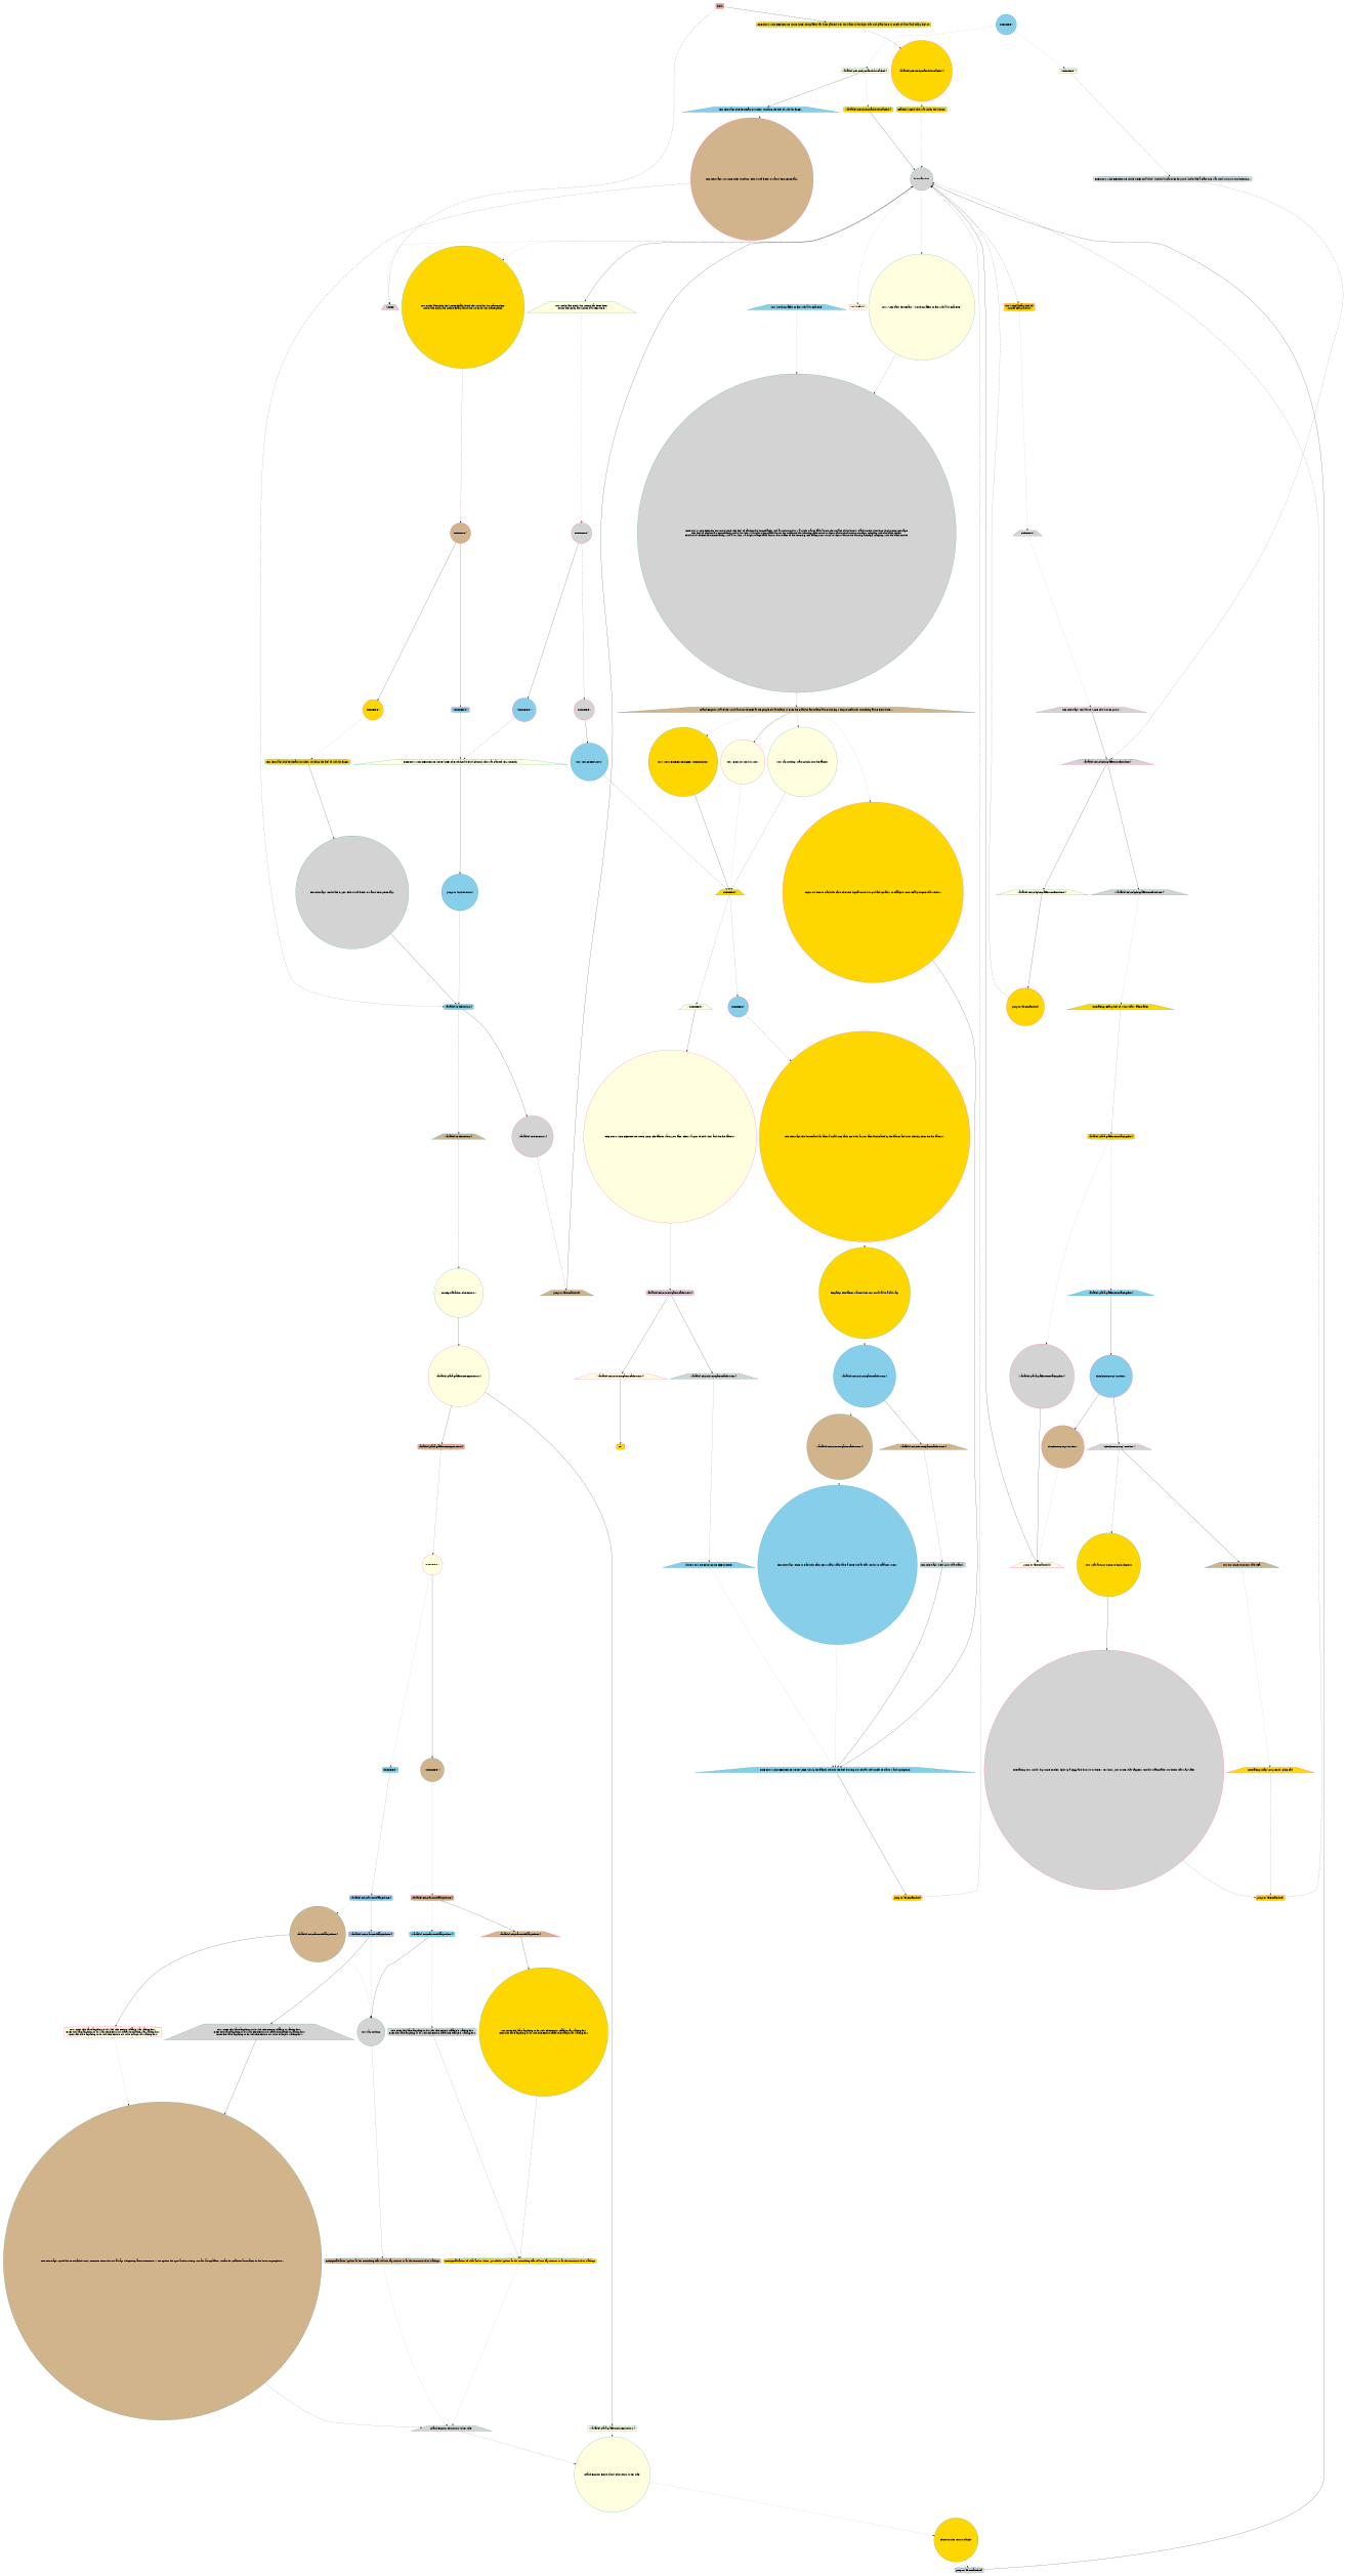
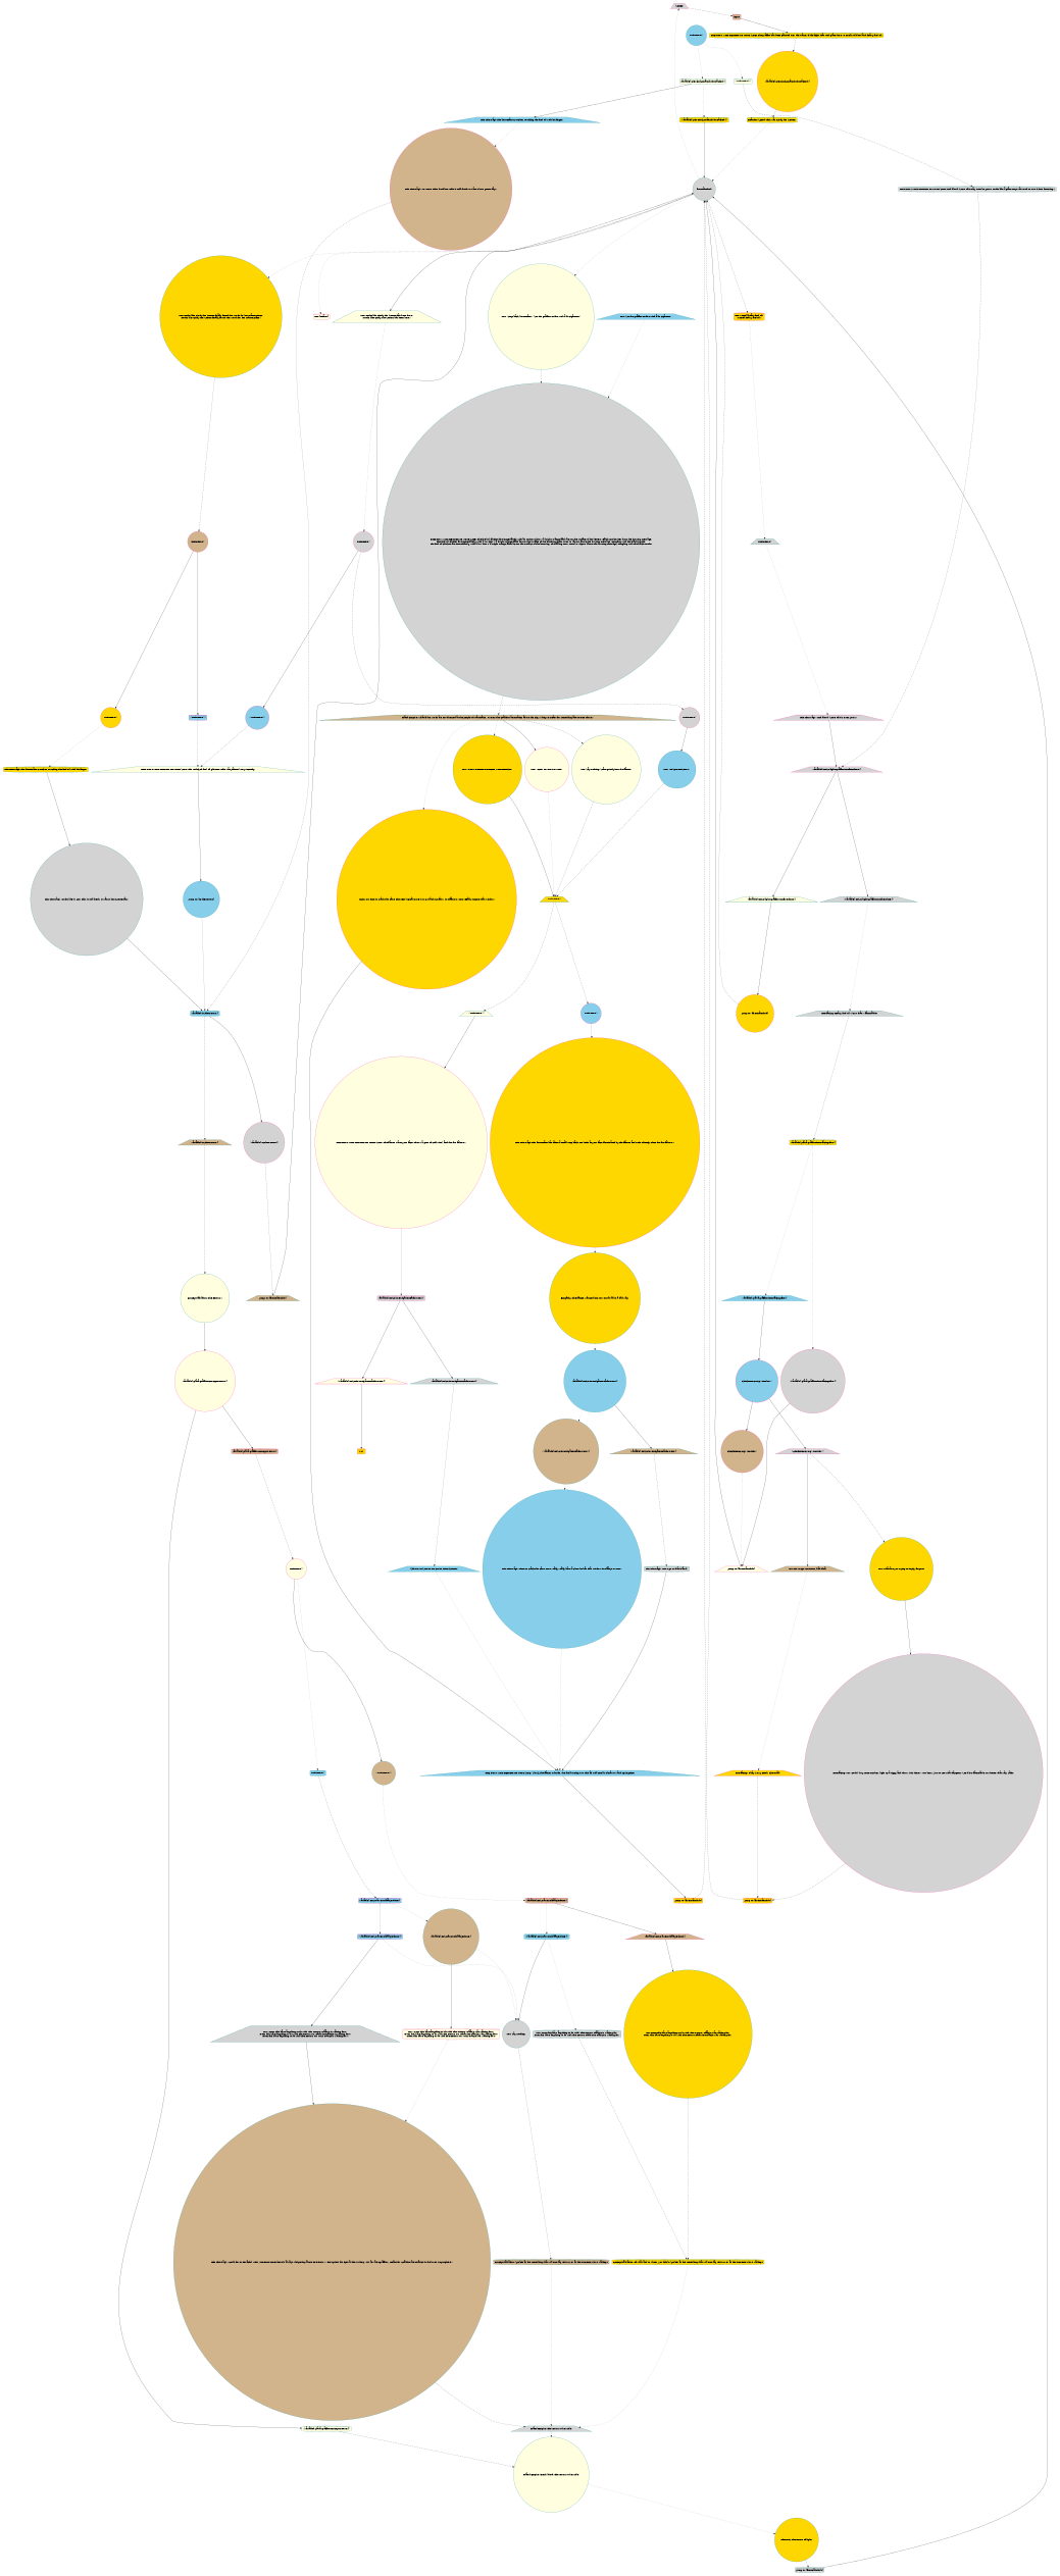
  digraph {
    node [color=teal fillcolor=lightgrey shape=circle style=filled]
    edge [style=solid]
    n1 [color=deeppink label=START shape=trapezium]
    n2 [color=deeppink fillcolor=tan label=input shape=cylinder]
    n3 [fillcolor=gold label="ONE DAY I WILL RETURN TO YOUR SIDE: The graffito has been painted over the traces of the fight that took place here. It smells of blood and heavy fuel oil." shape=cylinder]
    n4 [color=deeppink fillcolor=gold label="Variable[\"pier.cindy_main_hub_reached\"]"]
    n5 [fillcolor=lightyellow label="You: Say nothing. Stare grimly into the flames."]
    n6 [fillcolor=gold label="IsKimHere()" shape=trapezium]
    n7 [color=deeppink fillcolor=skyblue label="IsKimHere()"]
    n8 [fillcolor=lightyellow label="!(IsKimHere())" shape=trapezium]
    n9 [color=deeppink label="IsKimHere()"]
    n10 [color=deeppink label="IsKimHere()"]
    n11 [color=deeppink fillcolor=skyblue label="!(IsKimHere())"]
    n12 [fillcolor=skyblue label="You: \"DISCO ELYSIUM.\""]
    n13 [fillcolor=lightyellow label="ONE DAY I WILL RETURN TO YOUR SIDE: The red-dyed fuel oil glistens. This was painted very recently." shape=trapezium]
    n14 [fillcolor=skyblue label="Jump to: [tc.the_return]"]
    n15 [fillcolor=skyblue label="ONE DAY I WILL RETURN TO YOUR SIDE: Slowly the flames subside, the fuel burning out. The air still smells of mazut -- and springtime." shape=trapezium]
    n16 [color=deeppink fillcolor=gold label="Jump to: [fire_main_hub]" shape=cylinder]
    n17 [label=fire_main_hub]
    n18 [fillcolor=gold label="You: \"YOU'VE BEEN POLICED, MARTINAISE.\""]
    n19 [color=deeppink fillcolor=tan label="Variable[\"TASK.arrest_klaasje_done\"]" shape=cylinder]
    n20 [color=deeppink fillcolor=tan label="Variable[\"TASK.arrest_klaasje_done\"]" shape=trapezium]
    n21 [fillcolor=skyblue label="!(Variable[\"TASK.arrest_klaasje_done\"])" shape=cylinder]
    n22 [fillcolor=gold label="You: Does this have anything to do with' The Return' Klaasje was waiting for?\nDoes this have anything to do with The Return Katarzine Alasije was waiting for?"]
    n23 [label="You: Does this have anything to do with 'The Return' Klaasje is waiting for?\nDoes this have anything to do with The Return Katarzine Alasije is waiting for?" shape=cylinder]
    n24 [label="You: Say nothing."]
    n25 [fillcolor=gold label="Conceptualization: Of what and to whom, you think? Spoken as the something that will one day return? Or as the someone who's waiting?" shape=cylinder]
    n26 [fillcolor=tan label="Conceptualization: Spoken as the something that will one day return? Or as the someone who's waiting?" shape=cylinder]
    n27 [color=deeppink label="Interfacing: You *could* buy some smokes, light up a ciggy and throw it in there... You know, just to see what happens. See if it's flammable. It's better that way. Safer."]
    n28 [color=deeppink fillcolor=gold label="Jump to: [fire_main_hub]" shape=cylinder]
    n29 [fillcolor=gold label="Rhetoric: The return of light."]
    n30 [label="Jump to: [fire_main_hub]" shape=cylinder]
    n31 [fillcolor=lightyellow label="You: Looks like Cindy the SKULL has been here.\n\"Looks like Cindy the SKULL has been here.\"" shape=trapezium]
    n32 [color=deeppink fillcolor=lightyellow label="You: [Leave.]" shape=cylinder]
    n33 [fillcolor=lightyellow label="You: \"Step back, lieutenant.\" (Set the graffito on fire with a lit cigarette.)"]
    n34 [color=deeppink fillcolor=gold label="You: I smell heavy fuel oil.\n\"I smell heavy fuel oil.\"" shape=cylinder]
    n35 [fillcolor=gold label="You: Looks like Cindy the SKULL finally found the words for her masterpiece.\n\"Looks like Cindy the SKULL finally found the words for her masterpiece.\""]
    n36 [fillcolor=skyblue label="Variable[\"tc.the_return\"]" shape=cylinder]
    n37 [fillcolor=tan label="You: No. Nope. No-no-no, bad idea." shape=trapezium]
    n38 [color=deeppink fillcolor=gold label="Interfacing: Okay. Sorry. Hooh. Close call." shape=trapezium]
    n39 [label="Inland Empire: The return to her side." shape=trapezium]
    n40 [fillcolor=lightyellow label="Inland Empire: Fresh blood. The return to her side."]
    n41 [label="ONE DAY I WILL RETURN TO YOUR SIDE: The fuel oil catches fire immediately with an ominous hiss -- a bright orange flash across the surface of the letters. Black smoke rises from the burning message.\nThe fuel oil catches fire immediately, with a low hiss -- a bright orange flash across the surface of the lettering. Rain turns to vapour above the burning message, mingling with the black smoke.\nThe fuel oil catches fire immediately, with a low hiss -- a bright orange flash across the surface of the lettering. The falling snow turns to vapour above the burning message, mingling with the black smoke."]
    n42 [fillcolor=tan label="Inland Empire: What if the words are not directed at the people of Martinaise, or even the Coalition aerostatics above the city -- they're meant for something above even those..." shape=trapezium]
    n43 [color=deeppink fillcolor=tan label="Kim Kitsuragi: \"Or some other hoodlum. This is still fresh. It wasn't here yesterday.\""]
    n44 [fillcolor=tan label="Variable[\"tc.the_return\"]" shape=trapezium]
    n45 [color=deeppink label="!(Variable[\"tc.the_return\"])"]
    n46 [fillcolor=tan label="Kim Kitsuragi: \"Could be. In Revachol West, someone somewhere is always whispering about Le Retour...\" He squints his eyes at the writing. \"It's an *aerograffito*, meant for Coalition aerostatics in the lower troposphere.\""]
-   n47 [fillcolor=gold label="Interfacing: Heavy fuel oil -- isn't that... flammable?" shape=trapezium]
+   n47 [label="Interfacing: Heavy fuel oil -- isn't that... flammable?" shape=trapezium]
    n48 [fillcolor=gold label="Variable[\"plaza.graffito_interfacing_fire\"]" shape=cylinder]
    n49 [fillcolor=skyblue label="Variable[\"plaza.graffito_interfacing_fire\"]" shape=trapezium]
    n50 [color=deeppink label="!(Variable[\"plaza.graffito_interfacing_fire\"])"]
    n51 [fillcolor=skyblue label="You: Set the graffito on fire with a lit cigarette." shape=trapezium]
    n52 [fillcolor=skyblue label="Variable[\"TASK.investigate_sea_fortress\"]"]
    n53 [fillcolor=tan label="Variable[\"TASK.investigate_sea_fortress\"]" shape=trapezium]
    n54 [fillcolor=tan label="!(Variable[\"TASK.investigate_sea_fortress\"])"]
    n55 [label="Kim Kitsuragi: \"Let's go to that island.\"" shape=cylinder]
    n56 [fillcolor=skyblue label="Kim Kitsuragi: \"Time to crack this case. Let's really, really have a close look at that window in Klaasje's room.\""]
    n57 [color=deeppink fillcolor=lightyellow label="Variable[\"plaza.graffito_concept_return\"]"]
    n58 [color=deeppink fillcolor=tan label="Variable[\"plaza.graffito_concept_return\"]" shape=cylinder]
    n59 [fillcolor=lightyellow label="!(Variable[\"plaza.graffito_concept_return\"])" shape=cylinder]
    n60 [color=deeppink fillcolor=lightyellow label="IsKimHere()"]
    n61 [fillcolor=skyblue label="IsKimHere()" shape=cylinder]
    n62 [fillcolor=tan label="!(IsKimHere())"]
    n63 [color=deeppink fillcolor=lightyellow label="ONE DAY I WILL RETURN TO YOUR SIDE: The flames warm your face. Then -- a gust of cold wind, and the fire falters..."]
    n64 [color=deeppink label="Variable[\"TASK.investigate_sea_fortress\"]" shape=cylinder]
    n65 [label="Variable[\"TASK.investigate_sea_fortress\"]" shape=trapezium]
    n66 [color=deeppink fillcolor=lightyellow label="!(Variable[\"TASK.investigate_sea_fortress\"])" shape=trapezium]
    n67 [color=deeppink fillcolor=tan label="IsKimHere()"]
    n68 [color=deeppink fillcolor=gold label="IsKimHere()"]
    n69 [color=deeppink fillcolor=skyblue label="!(IsKimHere())" shape=cylinder]
    n70 [fillcolor=gold label="Kim Kitsuragi: The lieutenant crouches, touching the fuel oil with his finger." shape=cylinder]
    n71 [label="Kim Kitsuragi: \"Looks like it, yes. This is still fresh. It wasn't here yesterday.\""]
    n72 [fillcolor=skyblue label="Shivers: IT'S TIME TO GO TO THE ISLAND." shape=trapezium]
    101 [color=deeppink fillcolor=gold shape=cylinder]
    n74 [fillcolor=tan label="Jump to: [fire_main_hub]" shape=trapezium]
    n75 [color=deeppink fillcolor=skyblue label="CheckItemGroup(\"smokes\")"]
    n76 [color=deeppink fillcolor=lightyellow label="Jump to: [fire_main_hub]" shape=trapezium]
    n77 [color=deeppink fillcolor=tan label="CheckItemGroup(\"smokes\")"]
    n78 [color=deeppink label="!(CheckItemGroup(\"smokes\"))" shape=trapezium]
    n79 [color=deeppink fillcolor=skyblue label="Variable[\"TASK.arrest_klaasje_done\"]" shape=cylinder]
    n80 [fillcolor=tan label="Variable[\"TASK.arrest_klaasje_done\"]"]
    n81 [color=deeppink fillcolor=skyblue label="!(Variable[\"TASK.arrest_klaasje_done\"])" shape=cylinder]
    n82 [color=deeppink fillcolor=lightyellow label="You: \"Does this have anything to do with 'The Return' Klaasje was waiting for?\"\n\"Does this have anything to do with The Return our Katarzine Alasije was waiting for?\"\n\"Does this have anything to do with The Return our Miss Oranje was waiting for?\"" shape=cylinder]
    n83 [label="You: \"Does this have anything to do with 'The Return' Klaasje is waiting for?\"\n\"Does this have anything to do with The Return our Katarzine Alasije is waiting for?\"\n\"Does this have anything to do with The Return our Miss Oranje is waiting for?\"" shape=trapezium]
    n84 [fillcolor=lightyellow label="Conceptualization: The Return..."]
    n85 [color=deeppink fillcolor=lightyellow label="You: \"GOD. I'M ON MY WAY.\""]
    n86 [color=deeppink fillcolor=gold label="Logic: It's time to crack this case. The next logical move is to go back upstairs, to Klaasje's room. Really inspect that window."]
    n87 [color=deeppink fillcolor=gold label="Kim Kitsuragi: The lieutenant has taken a small step back. He looks at your face illuminated by the flames and nods silently. Then the fire falters..."]
    n88 [fillcolor=gold label="Empathy: The flames warmed him too. Not at all in a bad way."]
    n89 [fillcolor=gold label="You: What are you trying to imply, fingers?"]
    n90 [color=deeppink fillcolor=gold label="Jump to: [fire_main_hub]"]
    n91 [label="ONE DAY I WILL RETURN TO YOUR SIDE: And blood. Some of it may even be yours. Looks like a giant mop was used to turn it into lettering..." shape=cylinder]
    n92 [color=deeppink label="Variable[\"TASK.light_graffito_on_fire_done\"]" shape=trapezium]
    n93 [fillcolor=lightyellow label="Variable[\"TASK.light_graffito_on_fire_done\"]" shape=trapezium]
    n94 [label="!(Variable[\"TASK.light_graffito_on_fire_done\"])" shape=trapezium]
    n95 [label="IsKimHere()" shape=trapezium]
    n96 [color=deeppink label="Kim Kitsuragi: \"And blood. Some of it is even yours.\"" shape=trapezium]
    n97 [fillcolor=gold label="Reaction Speed: This was Cindy the SKULL." shape=cylinder]
    n98 [fillcolor=skyblue label="IsKimHere()"]
    n99 [fillcolor=lightyellow label="!(IsKimHere())" shape=cylinder]
    n100 [fillcolor=lightyellow label="Variable[\"pier.cindy_main_hub_reached\"]" shape=cylinder]
    n101 [fillcolor=gold label="!(Variable[\"pier.cindy_main_hub_reached\"])" shape=cylinder]
    n102 [fillcolor=skyblue label="Kim Kitsuragi: The lieutenant crouches, touching the fuel oil with his finger." shape=trapezium]
-   n2 -> n1 [style=dashed]
+   n1 -> n2 [style=dashed]
    n2 -> n3
    n3 -> n4 [style=dashed]
    n4 -> n97 [style=dashed]
    n5 -> n6 [style=dashed]
    n6 -> n7 [style=dashed]
    n6 -> n8 [style=dashed]
    n7 -> n87 [style=dashed]
    n8 -> n63
    n9 -> n10 [style=dashed]
    n9 -> n11
    n10 -> n12
    n11 -> n13 [style=dashed]
    n12 -> n6 [style=dashed]
    n13 -> n14
    n14 -> n36 [style=dashed]
    n15 -> n16
    n16 -> n17 [style=dashed]
    n17 -> n1 [style=dotted]
    n17 -> n31
    n17 -> n32 [style=dotted]
    n17 -> n33 [style=dotted]
    n17 -> n34 [style=dashed]
    n17 -> n35 [style=dotted]
    n18 -> n6
    n19 -> n20
    n19 -> n21 [style=dotted]
    n20 -> n22
    n21 -> n23 [style=dotted]
    n21 -> n24
    n22 -> n25 [style=dashed]
    n23 -> n25 [style=dashed]
    n24 -> n26 [style=dashed]
    n25 -> n39 [style=dotted]
    n26 -> n39 [style=dotted]
    n27 -> n28 [style=dashed]
    n28 -> n17 [style=dashed]
    n29 -> n30 [style=dashed]
    n30 -> n17
    n31 -> n9 [style=dotted]
    n33 -> n41 [style=dashed]
    n34 -> n95 [style=dotted]
    n35 -> n67 [style=dashed]
    n36 -> n44 [style=dashed]
    n36 -> n45
    n37 -> n38 [style=dotted]
    n38 -> n28 [style=dashed]
    n39 -> n40 [style=dashed]
    n40 -> n29 [style=dotted]
    n41 -> n42 [style=dashed]
    n42 -> n5 [style=dashed]
    n42 -> n18 [style=dotted]
    n42 -> n85
    n42 -> n86 [style=dotted]
    n43 -> n36 [style=dashed]
    n44 -> n84 [style=dashed]
    n45 -> n74 [style=dashed]
    n46 -> n39 [style=dashed]
    n47 -> n48 [style=dashed]
    n48 -> n49 [style=dotted]
    n48 -> n50 [style=dotted]
    n49 -> n75
    n50 -> n76
    n51 -> n41 [style=dotted]
    n52 -> n53
    n52 -> n54 [style=dotted]
    n53 -> n55 [style=dashed]
    n54 -> n56 [style=dotted]
    n55 -> n15
    n56 -> n15 [style=dotted]
    n57 -> n58
    n57 -> n59
    n58 -> n60 [style=dashed]
    n59 -> n40 [style=dashed]
    n60 -> n61 [style=dotted]
    n60 -> n62
    n61 -> n79 [style=dashed]
    n62 -> n19 [style=dotted]
    n63 -> n64 [style=dashed]
    n64 -> n65
    n64 -> n66
    n65 -> n72 [style=dashed]
    n66 -> 101
    n67 -> n68
    n67 -> n69
    n68 -> n70 [style=dotted]
    n69 -> n13 [style=dashed]
    n70 -> n71
    n71 -> n36
    n72 -> n15 [style=dotted]
    n74 -> n17
    n75 -> n77
    n75 -> n78
    n76 -> n17
    n77 -> n76 [style=dotted]
    n78 -> n37
    n78 -> n89 [style=dashed]
    n79 -> n80 [style=dotted]
    n79 -> n81 [style=dashed]
    n80 -> n24 [style=dotted]
    n80 -> n82
    n81 -> n24 [style=dotted]
    n81 -> n83
    n82 -> n46 [style=dotted]
    n83 -> n46
    n84 -> n57
    n85 -> n6 [style=dotted]
    n86 -> n15
    n87 -> n88 [style=dotted]
    n88 -> n52 [style=dotted]
    n89 -> n27
    n90 -> n17 [style=dashed]
    n91 -> n92 [style=dashed]
    n92 -> n93
    n92 -> n94
    n93 -> n90
    n94 -> n47 [style=dotted]
    n95 -> n96 [style=dotted]
    n96 -> n92
    n97 -> n17 [style=dotted]
    n98 -> n99 [style=dotted]
    n98 -> n100 [style=dotted]
    n99 -> n91 [style=dashed]
    n100 -> n101 [style=dotted]
    n100 -> n102
    n101 -> n17
    n102 -> n43 [style=dotted]
  }
